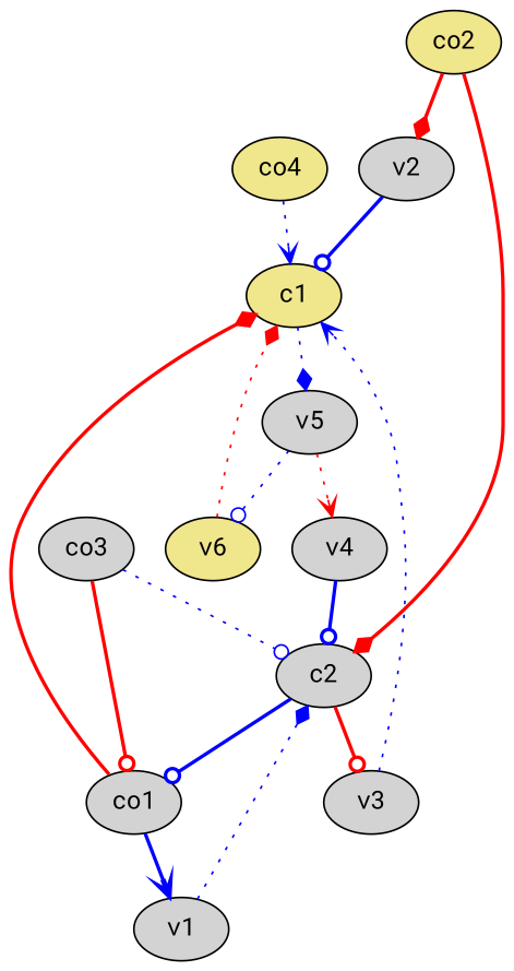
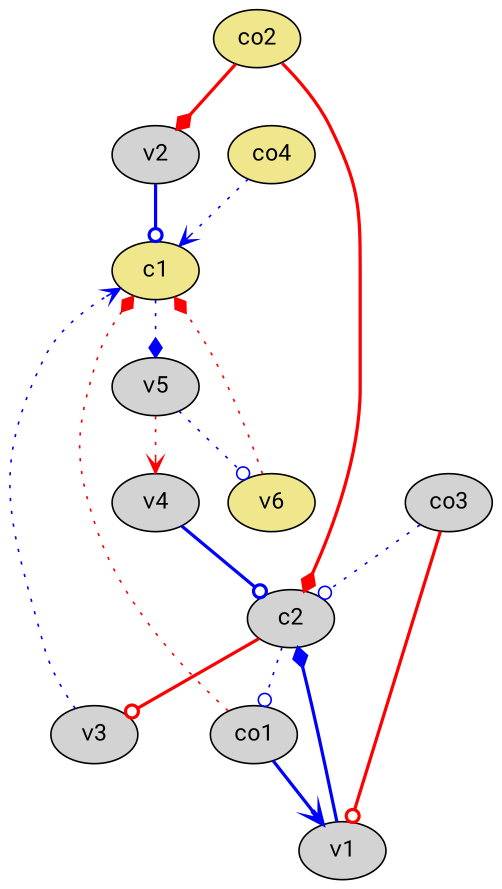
  strict digraph {
    fontname="Roboto Mono"
    node [fillcolor=lightgrey fontname="Roboto Mono" style=filled]
    edge [arrowhead=odot color=blue fontname="Roboto Mono" style=bold weight=1]
    c1 [fillcolor=khaki]
    v5
    v4
    v6 [fillcolor=khaki]
    c2
    v3
    co1
    v1
    v2
    co2 [fillcolor=khaki]
    co3
    co4 [fillcolor=khaki]
    c1 -> v5 [arrowhead=diamond style=dotted]
    v5 -> v4 [arrowhead=vee color=red style=dotted]
    v5 -> v6 [style=dotted]
    v4 -> c2
    v6 -> c1 [arrowhead=diamond color=red style=dotted]
    c2 -> v3 [color=red]
-   c2 -> co1
+   c2 -> co1 [style=dotted]
    v3 -> c1 [arrowhead=vee style=dotted]
-   co1 -> c1 [arrowhead=diamond color=red]
+   co1 -> c1 [arrowhead=diamond color=red style=dotted]
    co1 -> v1 [arrowhead=vee]
-   v1 -> c2 [arrowhead=diamond style=dotted]
+   v1 -> c2 [arrowhead=diamond]
    v2 -> c1
    co2 -> c2 [arrowhead=diamond color=red]
    co2 -> v2 [arrowhead=diamond color=red]
    co3 -> c2 [style=dotted]
-   co3 -> co1 [color=red]
+   co3 -> v1 [color=red]
    co4 -> c1 [arrowhead=vee style=dotted]
  }
